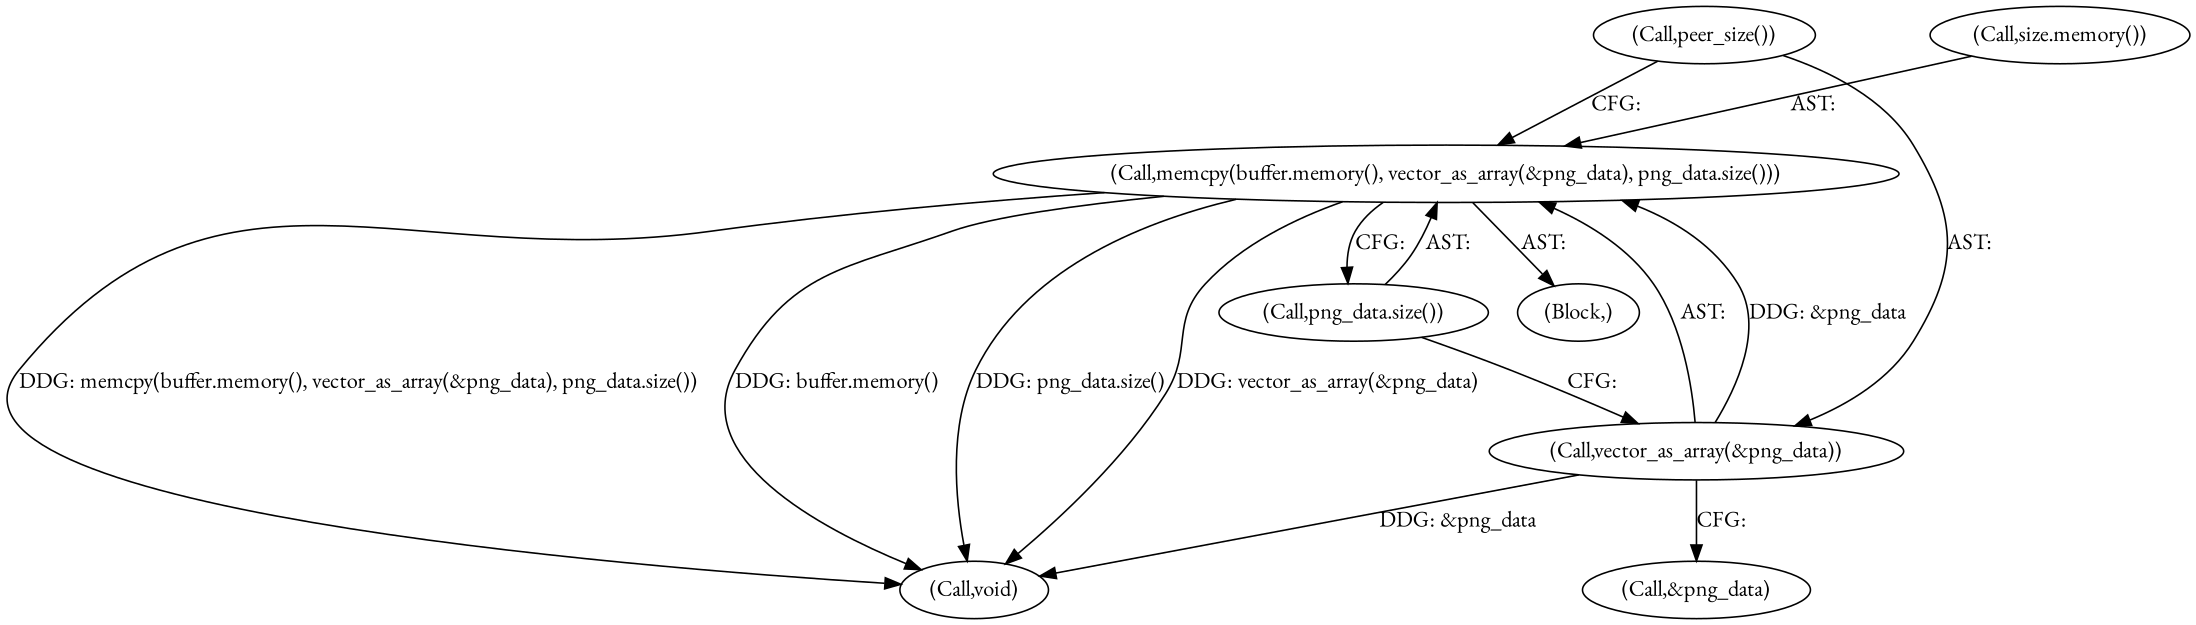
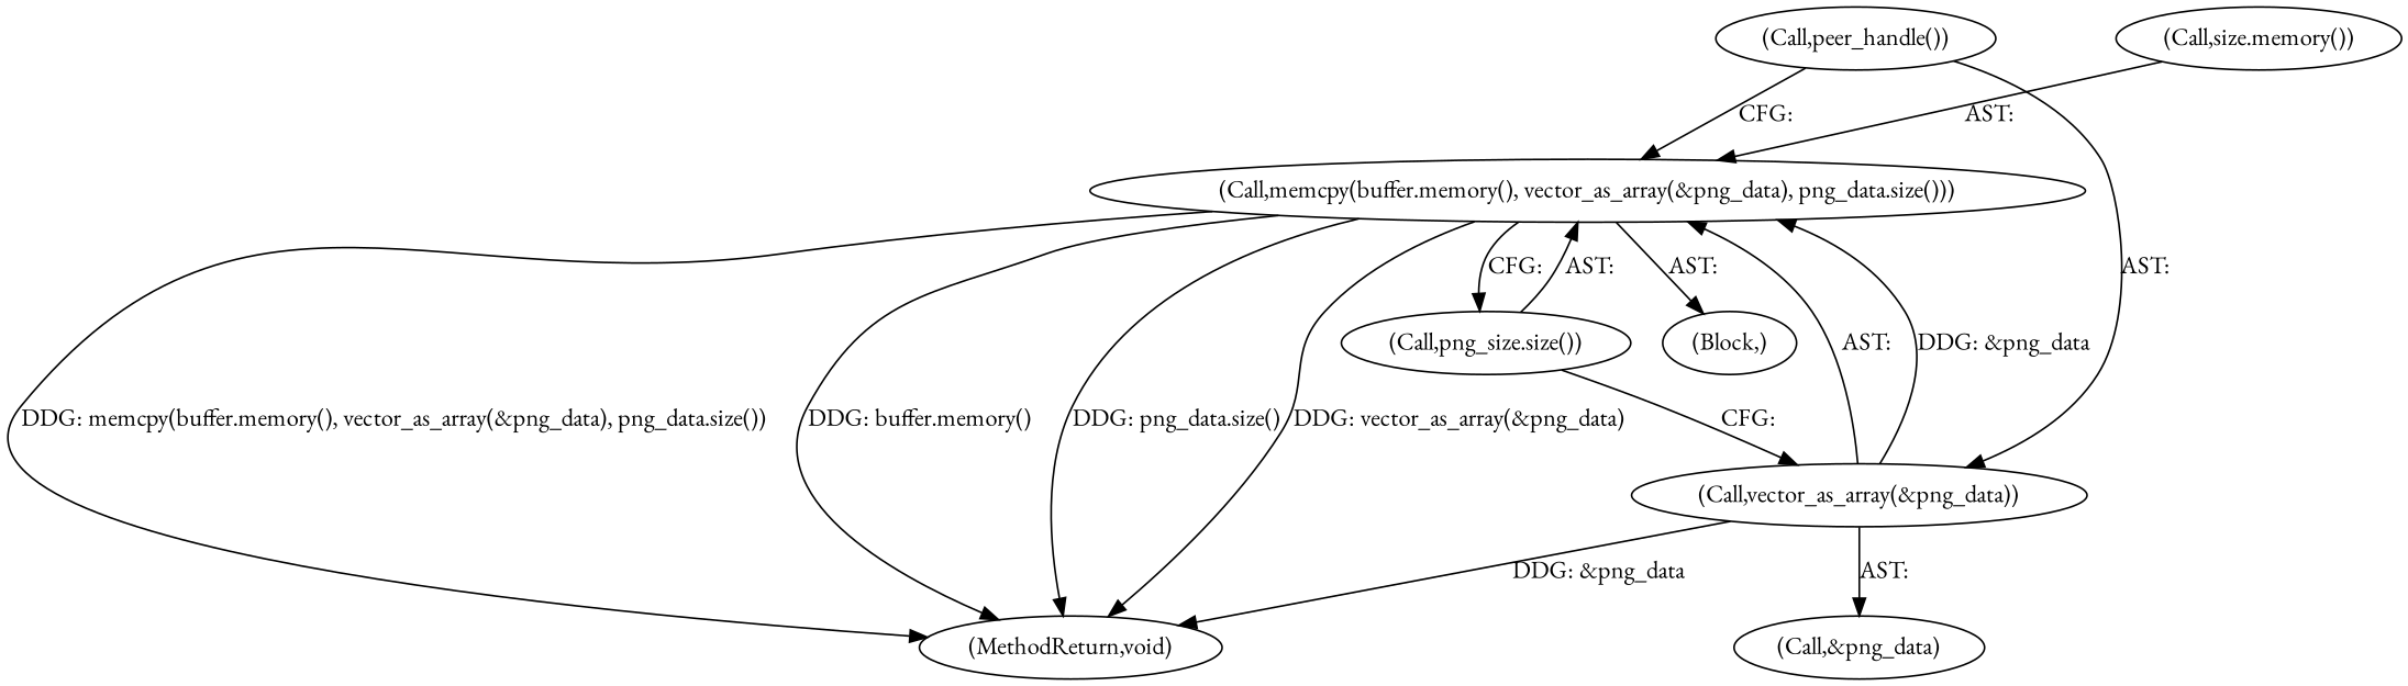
  digraph {
    fontname="EB Garamond"
    node [fontname="EB Garamond"]
    edge [fontname="EB Garamond"]
    n1 [label="(Call,memcpy(buffer.memory(), vector_as_array(&png_data), png_data.size()))"]
-   n2 [label="(Call,void)"]
-   n3 [label="(Call,png_data.size())"]
+   n2 [label="(MethodReturn,void)"]
+   n3 [label="(Call,png_size.size())"]
    n4 [label="(Block,)"]
    n5 [label="(Call,vector_as_array(&png_data))"]
    n6 [label="(Call,&png_data)"]
-   n7 [label="(Call,peer_size())"]
+   n7 [label="(Call,peer_handle())"]
    n8 [label="(Call,size.memory())"]
    n1 -> n2 [label="DDG: memcpy(buffer.memory(), vector_as_array(&png_data), png_data.size())"]
    n1 -> n2 [label="DDG: buffer.memory()"]
    n1 -> n2 [label="DDG: png_data.size()"]
    n1 -> n2 [label="DDG: vector_as_array(&png_data)"]
    n1 -> n3 [label="CFG: "]
    n1 -> n4 [label="AST: "]
    n3 -> n1 [label="AST: "]
    n3 -> n5 [label="CFG: "]
    n5 -> n1 [label="AST: "]
    n5 -> n1 [label="DDG: &png_data"]
    n5 -> n2 [label="DDG: &png_data"]
-   n5 -> n6 [label="CFG: "]
+   n5 -> n6 [label="AST: "]
    n7 -> n1 [label="CFG: "]
    n7 -> n5 [label="AST: "]
    n8 -> n1 [label="AST: "]
  }
